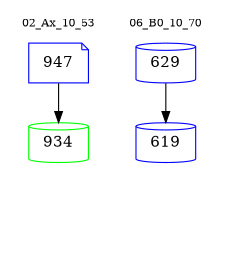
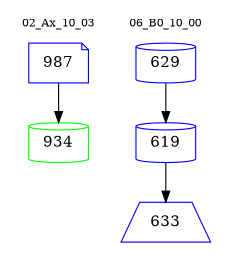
  digraph {
    node [color=blue shape=cylinder]
    edge [color=black]
-   n1 [label=947 shape=note]
+   n1 [label=987 shape=note]
    n2 [color=green label=934]
    n3 [label=629]
    n4 [label=619]
+   n5 [label=633 shape=trapezium]
    subgraph cluster_1 {
      color=white
      fontsize=10
-     label="02_Ax_10_53"
+     label="02_Ax_10_03"
      n1
      n2
    }
    subgraph cluster_2 {
      color=white
      fontsize=10
-     label="06_B0_10_70"
+     label="06_B0_10_00"
      n3
      n4
+     n5
    }
    n1 -> n2
    n3 -> n4
+   n4 -> n5
  }
